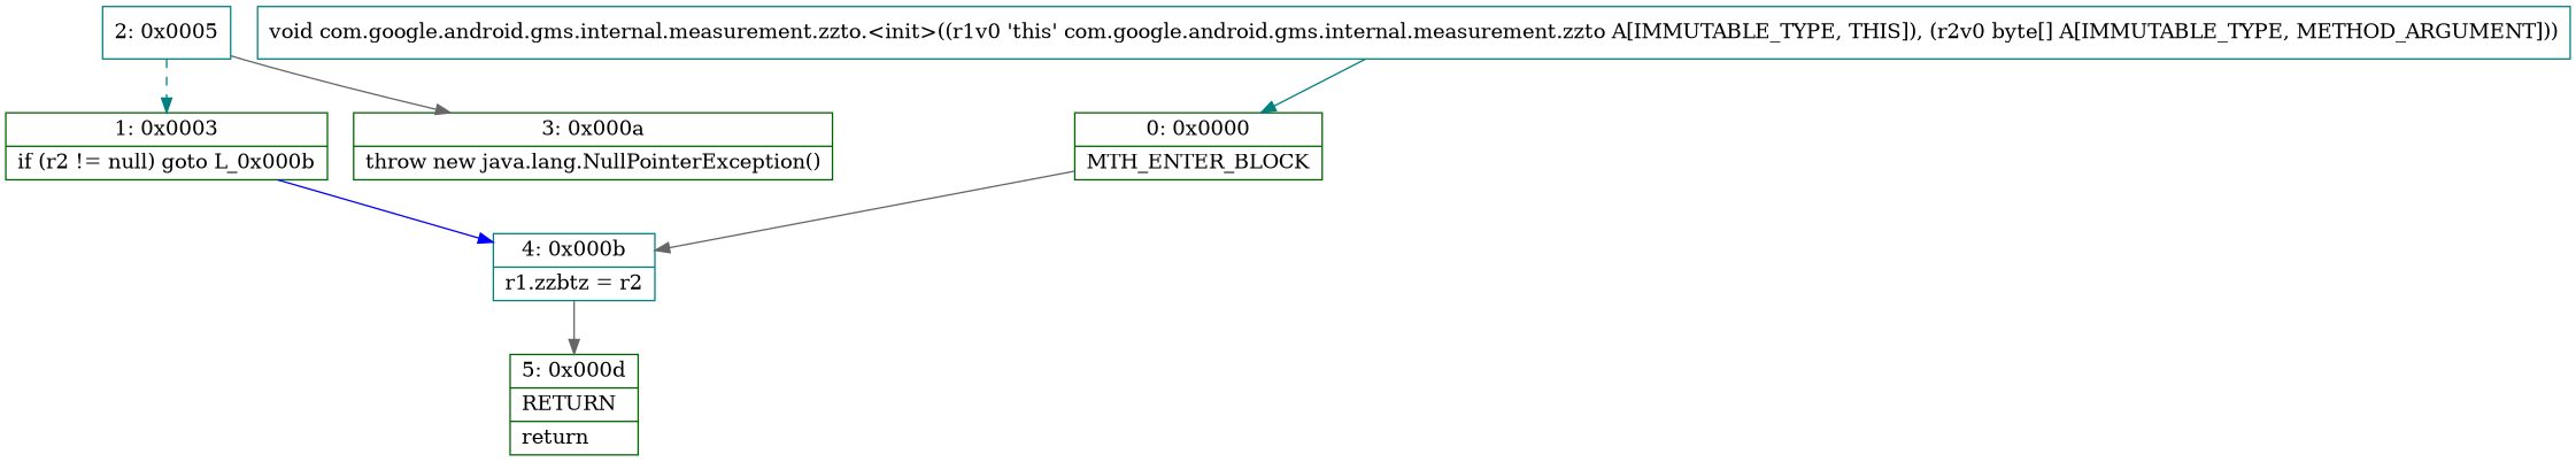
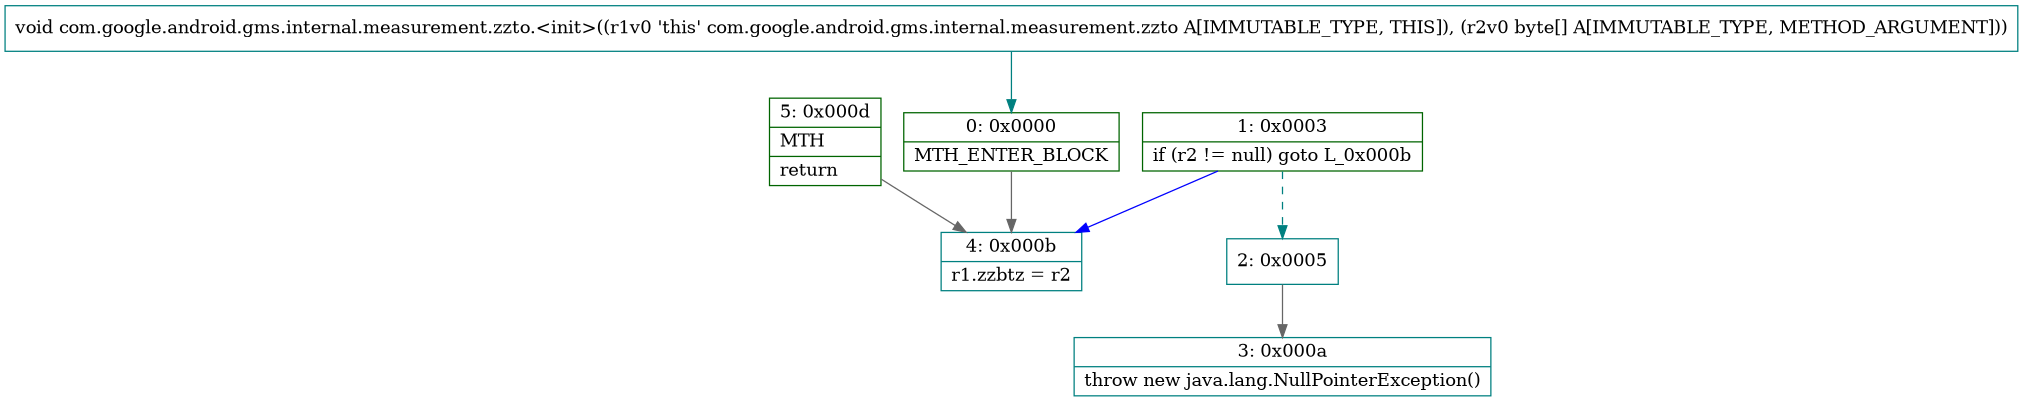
  digraph {
    node [color=darkgreen shape=record]
    edge [color=gray40]
    n1 [label="{0\:\ 0x0000|MTH_ENTER_BLOCK\l}"]
    n2 [color=teal label="{4\:\ 0x000b|r1.zzbtz = r2\l}"]
    n3 [label="{1\:\ 0x0003|if (r2 != null) goto L_0x000b\l}"]
    n4 [color=teal label="{2\:\ 0x0005}"]
-   n5 [label="{3\:\ 0x000a|throw new java.lang.NullPointerException()\l}"]
-   n6 [label="{5\:\ 0x000d|RETURN\l|return\l}"]
+   n5 [color=teal label="{3\:\ 0x000a|throw new java.lang.NullPointerException()\l}"]
+   n6 [label="{5\:\ 0x000d|MTH\l|return\l}"]
    n7 [color=teal label="{void com.google.android.gms.internal.measurement.zzto.\<init\>((r1v0 'this' com.google.android.gms.internal.measurement.zzto A[IMMUTABLE_TYPE, THIS]), (r2v0 byte[] A[IMMUTABLE_TYPE, METHOD_ARGUMENT])) }"]
    n1 -> n2
-   n2 -> n6
+   n6 -> n2
    n3 -> n2 [color=blue]
-   n4 -> n3 [color=teal style=dashed]
+   n3 -> n4 [color=teal style=dashed]
    n4 -> n5
    n7 -> n1 [color=teal]
  }
